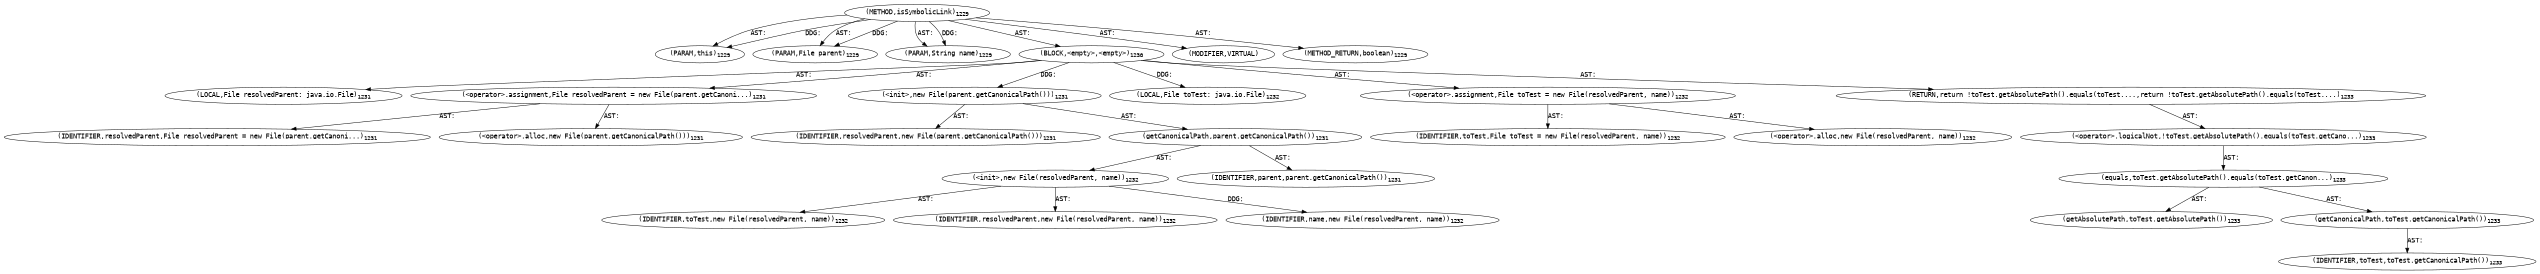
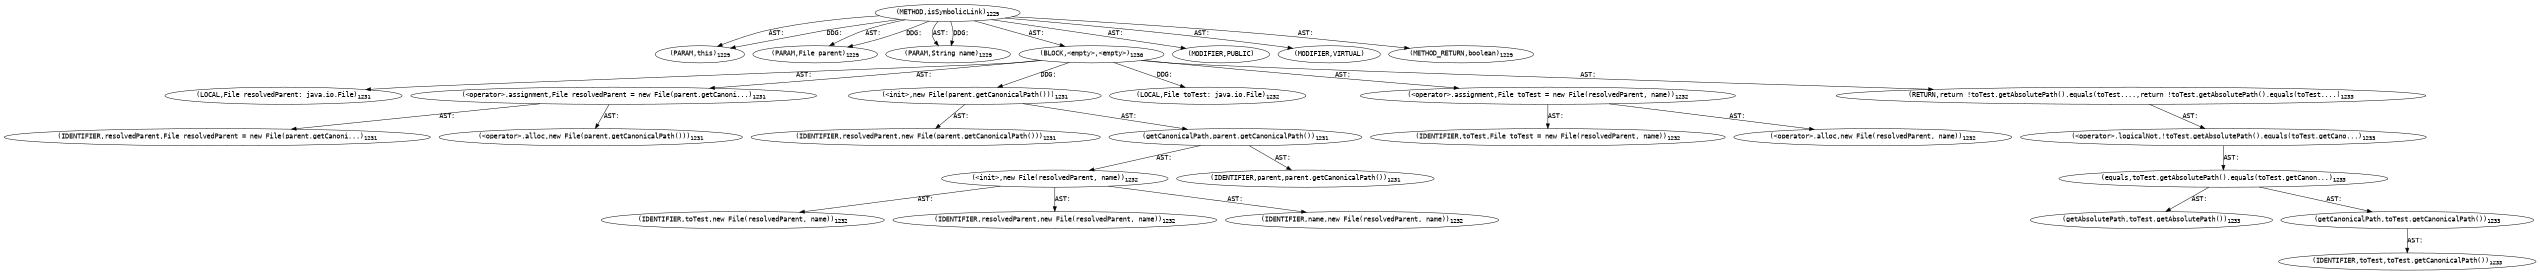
  digraph {
    fontname="DejaVu Sans Mono"
    node [fontname="DejaVu Sans Mono"]
    edge [fontname="DejaVu Sans Mono"]
    n1 [label=<(METHOD,isSymbolicLink)<SUB>1229</SUB>>]
    n2 [label=<(PARAM,this)<SUB>1229</SUB>>]
    n3 [label=<(PARAM,File parent)<SUB>1229</SUB>>]
    n4 [label=<(PARAM,String name)<SUB>1229</SUB>>]
    n5 [label=<(BLOCK,&lt;empty&gt;,&lt;empty&gt;)<SUB>1230</SUB>>]
+   n6 [label=<(MODIFIER,PUBLIC)>]
    n7 [label=<(MODIFIER,VIRTUAL)>]
    n8 [label=<(METHOD_RETURN,boolean)<SUB>1229</SUB>>]
    n9 [label=<(LOCAL,File resolvedParent: java.io.File)<SUB>1231</SUB>>]
    n10 [label=<(&lt;operator&gt;.assignment,File resolvedParent = new File(parent.getCanoni...)<SUB>1231</SUB>>]
    n11 [label=<(&lt;init&gt;,new File(parent.getCanonicalPath()))<SUB>1231</SUB>>]
    n12 [label=<(LOCAL,File toTest: java.io.File)<SUB>1232</SUB>>]
    n13 [label=<(&lt;operator&gt;.assignment,File toTest = new File(resolvedParent, name))<SUB>1232</SUB>>]
    n14 [label=<(RETURN,return !toTest.getAbsolutePath().equals(toTest....,return !toTest.getAbsolutePath().equals(toTest....)<SUB>1233</SUB>>]
    n15 [label=<(IDENTIFIER,resolvedParent,File resolvedParent = new File(parent.getCanoni...)<SUB>1231</SUB>>]
    n16 [label=<(&lt;operator&gt;.alloc,new File(parent.getCanonicalPath()))<SUB>1231</SUB>>]
    n17 [label=<(IDENTIFIER,resolvedParent,new File(parent.getCanonicalPath()))<SUB>1231</SUB>>]
    n18 [label=<(getCanonicalPath,parent.getCanonicalPath())<SUB>1231</SUB>>]
    n19 [label=<(IDENTIFIER,toTest,File toTest = new File(resolvedParent, name))<SUB>1232</SUB>>]
    n20 [label=<(&lt;operator&gt;.alloc,new File(resolvedParent, name))<SUB>1232</SUB>>]
    n21 [label=<(&lt;init&gt;,new File(resolvedParent, name))<SUB>1232</SUB>>]
    n22 [label=<(IDENTIFIER,toTest,new File(resolvedParent, name))<SUB>1232</SUB>>]
    n23 [label=<(IDENTIFIER,resolvedParent,new File(resolvedParent, name))<SUB>1232</SUB>>]
    n24 [label=<(IDENTIFIER,name,new File(resolvedParent, name))<SUB>1232</SUB>>]
    n25 [label=<(&lt;operator&gt;.logicalNot,!toTest.getAbsolutePath().equals(toTest.getCano...)<SUB>1233</SUB>>]
    n26 [label=<(IDENTIFIER,parent,parent.getCanonicalPath())<SUB>1231</SUB>>]
    n27 [label=<(equals,toTest.getAbsolutePath().equals(toTest.getCanon...)<SUB>1233</SUB>>]
    n28 [label=<(getAbsolutePath,toTest.getAbsolutePath())<SUB>1233</SUB>>]
    n29 [label=<(getCanonicalPath,toTest.getCanonicalPath())<SUB>1233</SUB>>]
    n30 [label=<(IDENTIFIER,toTest,toTest.getCanonicalPath())<SUB>1233</SUB>>]
    n1 -> n2 [label="AST: "]
    n1 -> n2 [label="DDG: "]
    n1 -> n3 [label="AST: "]
    n1 -> n3 [label="DDG: "]
    n1 -> n4 [label="AST: "]
    n1 -> n4 [label="DDG: "]
    n1 -> n5 [label="AST: "]
+   n1 -> n6 [label="AST: "]
    n1 -> n7 [label="AST: "]
    n1 -> n8 [label="AST: "]
    n5 -> n9 [label="AST: "]
    n5 -> n10 [label="AST: "]
    n5 -> n11 [label="DDG: "]
    n5 -> n12 [label="DDG: "]
    n5 -> n13 [label="AST: "]
    n5 -> n14 [label="AST: "]
    n10 -> n15 [label="AST: "]
    n10 -> n16 [label="AST: "]
    n11 -> n17 [label="AST: "]
    n11 -> n18 [label="AST: "]
    n13 -> n19 [label="AST: "]
    n13 -> n20 [label="AST: "]
    n14 -> n25 [label="AST: "]
    n18 -> n21 [label="AST: "]
    n18 -> n26 [label="AST: "]
    n21 -> n22 [label="AST: "]
    n21 -> n23 [label="AST: "]
-   n21 -> n24 [label="DDG: "]
+   n21 -> n24 [label="AST: "]
    n25 -> n27 [label="AST: "]
    n27 -> n28 [label="AST: "]
    n27 -> n29 [label="AST: "]
    n29 -> n30 [label="AST: "]
  }
